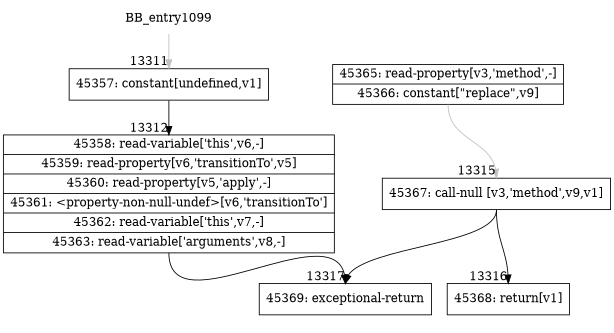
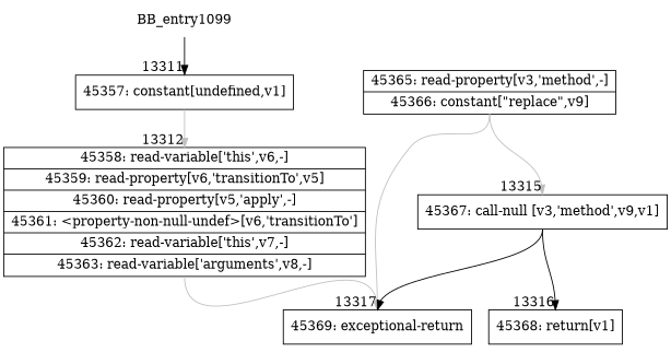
  digraph {
    rankdir=TD
    node [shape=record]
    edge [headport=n tailport=s]
    n1 [label=BB_entry1099 shape=none]
    n2 [label="{45357: constant[undefined,v1]}"]
    n3 [label="{45358: read-variable['this',v6,-]|45359: read-property[v6,'transitionTo',v5]|45360: read-property[v5,'apply',-]|45361: \<property-non-null-undef\>[v6,'transitionTo']|45362: read-variable['this',v7,-]|45363: read-variable['arguments',v8,-]}"]
    n4 [label="{45369: exceptional-return}"]
    n5 [label="{45365: read-property[v3,'method',-]|45366: constant[\"replace\",v9]}"]
    n6 [label="{45367: call-null [v3,'method',v9,v1]}"]
    n7 [label="{45368: return[v1]}"]
-   n1 -> n2 [headlabel="    13311" color=gray]
-   n2 -> n3 [headlabel="      13312"]
-   n3 -> n4 [color=black headlabel="      13317"]
+   n1 -> n2 [headlabel="    13311"]
+   n2 -> n3 [headlabel="      13312" color=gray]
+   n3 -> n4 [color=gray headlabel="      13317"]
+   n5 -> n4 [color=gray]
    n5 -> n6 [color=gray headlabel="      13315"]
    n6 -> n4 [color=black]
    n6 -> n7 [headlabel="      13316"]
  }
